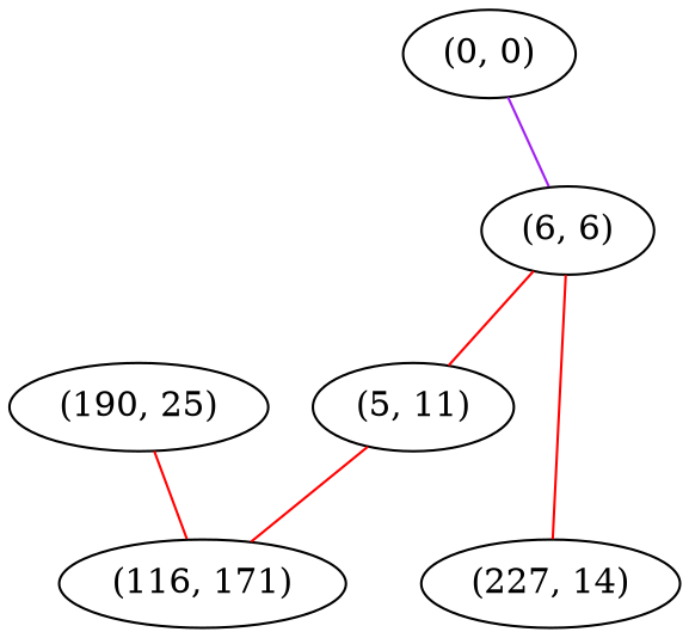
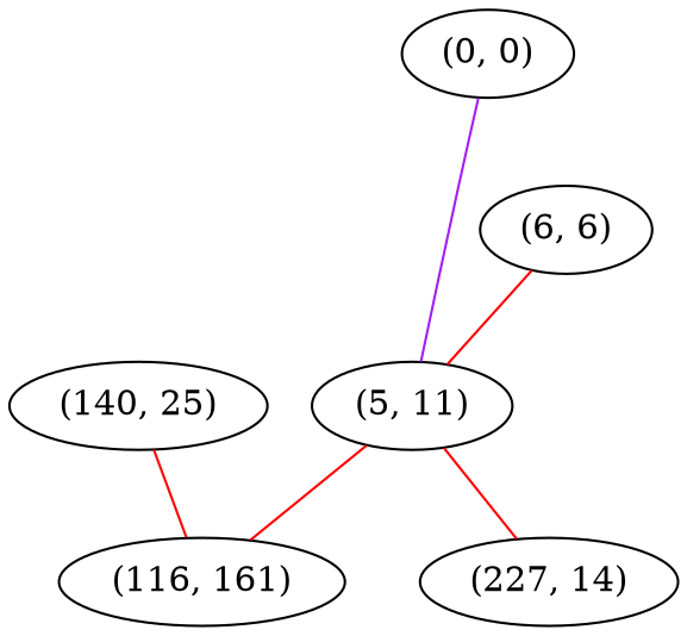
  graph {
    edge [color=red weight=1]
    "(0, 0)"
    "(6, 6)"
    n3 [label="(5, 11)"]
-   "(116, 171)"
+   "(116, 171)" [label="(116, 161)"]
    n5 [label="(227, 14)"]
-   "(140, 25)" [label="(190, 25)"]
-   "(0, 0)" -- "(6, 6)" [color=purple weight=4]
+   "(140, 25)"
+   "(0, 0)" -- n3 [color=purple weight=4]
    "(6, 6)" -- n3
    n3 -- "(116, 171)"
-   "(6, 6)" -- n5
+   n3 -- n5
    "(140, 25)" -- "(116, 171)"
  }
